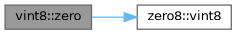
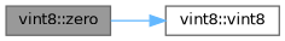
  digraph {
    rankdir=LR
    node [fontname=Helvetica fontsize=10 shape=box style=filled]
    n1 [color=gray40 fillcolor=grey60 fontcolor=black height=0.2 label="vint8::zero" width=0.4]
-   n2 [color=grey40 fillcolor=white height=0.2 label="zero8::vint8" width=0.4]
+   n2 [color=grey40 fillcolor=white height=0.2 label="vint8::vint8" width=0.4]
    n1 -> n2 [color=steelblue1 fontname=Helvetica fontsize=10 labelfontname=Helvetica labelfontsize=10 style=solid]
  }
